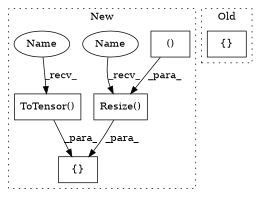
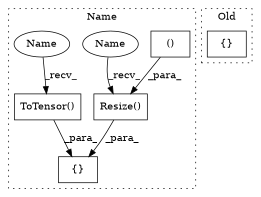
  digraph {
    node [a=75 l=10 s=815 shape=box]
    n1 [l=21 label="ToTensor()"]
    n2 [a=59 l="14,0" label="{}" s="641,981"]
    n3 [l="18,1" label="Resize()" s="692,743"]
    n4 [a=54 l=16 label="()" s=726]
    n5 [a=87 label=Name s=692 shape=ellipse]
    n6 [a=87 label=Name shape=ellipse]
    n7 [a=59 l="1,0" label="{}" s="545,844"]
    subgraph cluster_1 {
-     label=New
+     label=Name
      style=dotted
      n1
      n2
      n3
      n4
      n5
      n6
    }
    subgraph cluster_2 {
      label=Old
      style=dotted
      n7
    }
    n1 -> n2 [label=_para_]
    n3 -> n2 [label=_para_]
    n4 -> n3 [label=_para_]
    n5 -> n3 [label=_recv_]
    n6 -> n1 [label=_recv_]
  }
